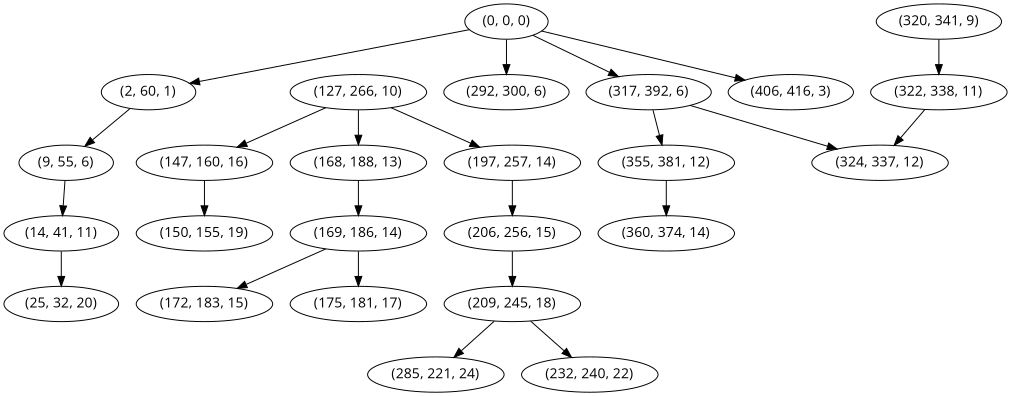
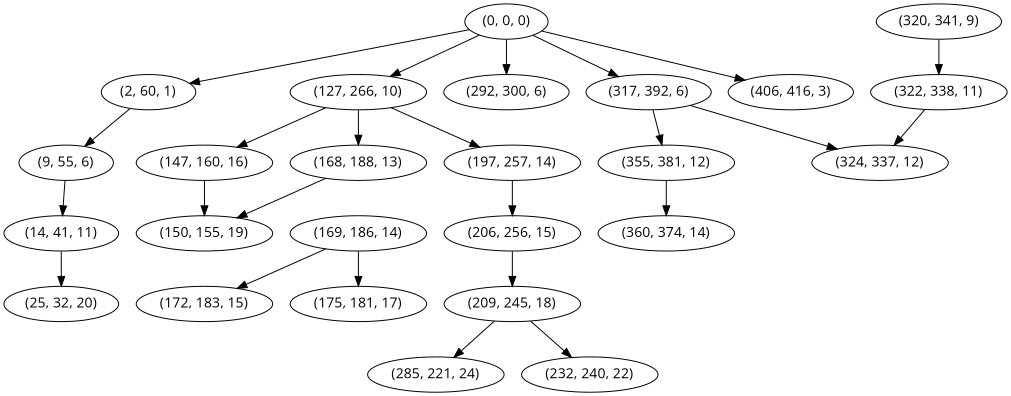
  digraph {
    fontname="Open Sans"
    node [fontname="Open Sans"]
    edge [fontname="Open Sans"]
    "(0, 0, 0)"
    "(2, 60, 1)"
    "(127, 266, 10)"
    "(292, 300, 6)"
    "(317, 392, 6)"
    "(406, 416, 3)"
    "(9, 55, 6)"
    "(147, 160, 16)"
    "(168, 188, 13)"
    "(197, 257, 14)"
    "(355, 381, 12)"
    "(324, 337, 12)"
    "(14, 41, 11)"
    "(25, 32, 20)"
    "(150, 155, 19)"
    "(169, 186, 14)"
    "(206, 256, 15)"
    "(172, 183, 15)"
    "(175, 181, 17)"
    "(209, 245, 18)"
    n21 [label="(285, 221, 24)"]
    "(232, 240, 22)"
    "(320, 341, 9)"
    "(322, 338, 11)"
    "(360, 374, 14)"
    "(0, 0, 0)" -> "(2, 60, 1)"
+   "(0, 0, 0)" -> "(127, 266, 10)"
    "(0, 0, 0)" -> "(292, 300, 6)"
    "(0, 0, 0)" -> "(317, 392, 6)"
    "(0, 0, 0)" -> "(406, 416, 3)"
    "(2, 60, 1)" -> "(9, 55, 6)"
    "(127, 266, 10)" -> "(147, 160, 16)"
    "(127, 266, 10)" -> "(168, 188, 13)"
    "(127, 266, 10)" -> "(197, 257, 14)"
    "(317, 392, 6)" -> "(355, 381, 12)"
    "(317, 392, 6)" -> "(324, 337, 12)"
    "(9, 55, 6)" -> "(14, 41, 11)"
    "(147, 160, 16)" -> "(150, 155, 19)"
-   "(168, 188, 13)" -> "(169, 186, 14)"
+   "(168, 188, 13)" -> "(150, 155, 19)"
    "(197, 257, 14)" -> "(206, 256, 15)"
    "(355, 381, 12)" -> "(360, 374, 14)"
    "(14, 41, 11)" -> "(25, 32, 20)"
    "(169, 186, 14)" -> "(172, 183, 15)"
    "(169, 186, 14)" -> "(175, 181, 17)"
    "(206, 256, 15)" -> "(209, 245, 18)"
    "(209, 245, 18)" -> n21
    "(209, 245, 18)" -> "(232, 240, 22)"
    "(320, 341, 9)" -> "(322, 338, 11)"
    "(322, 338, 11)" -> "(324, 337, 12)"
  }
